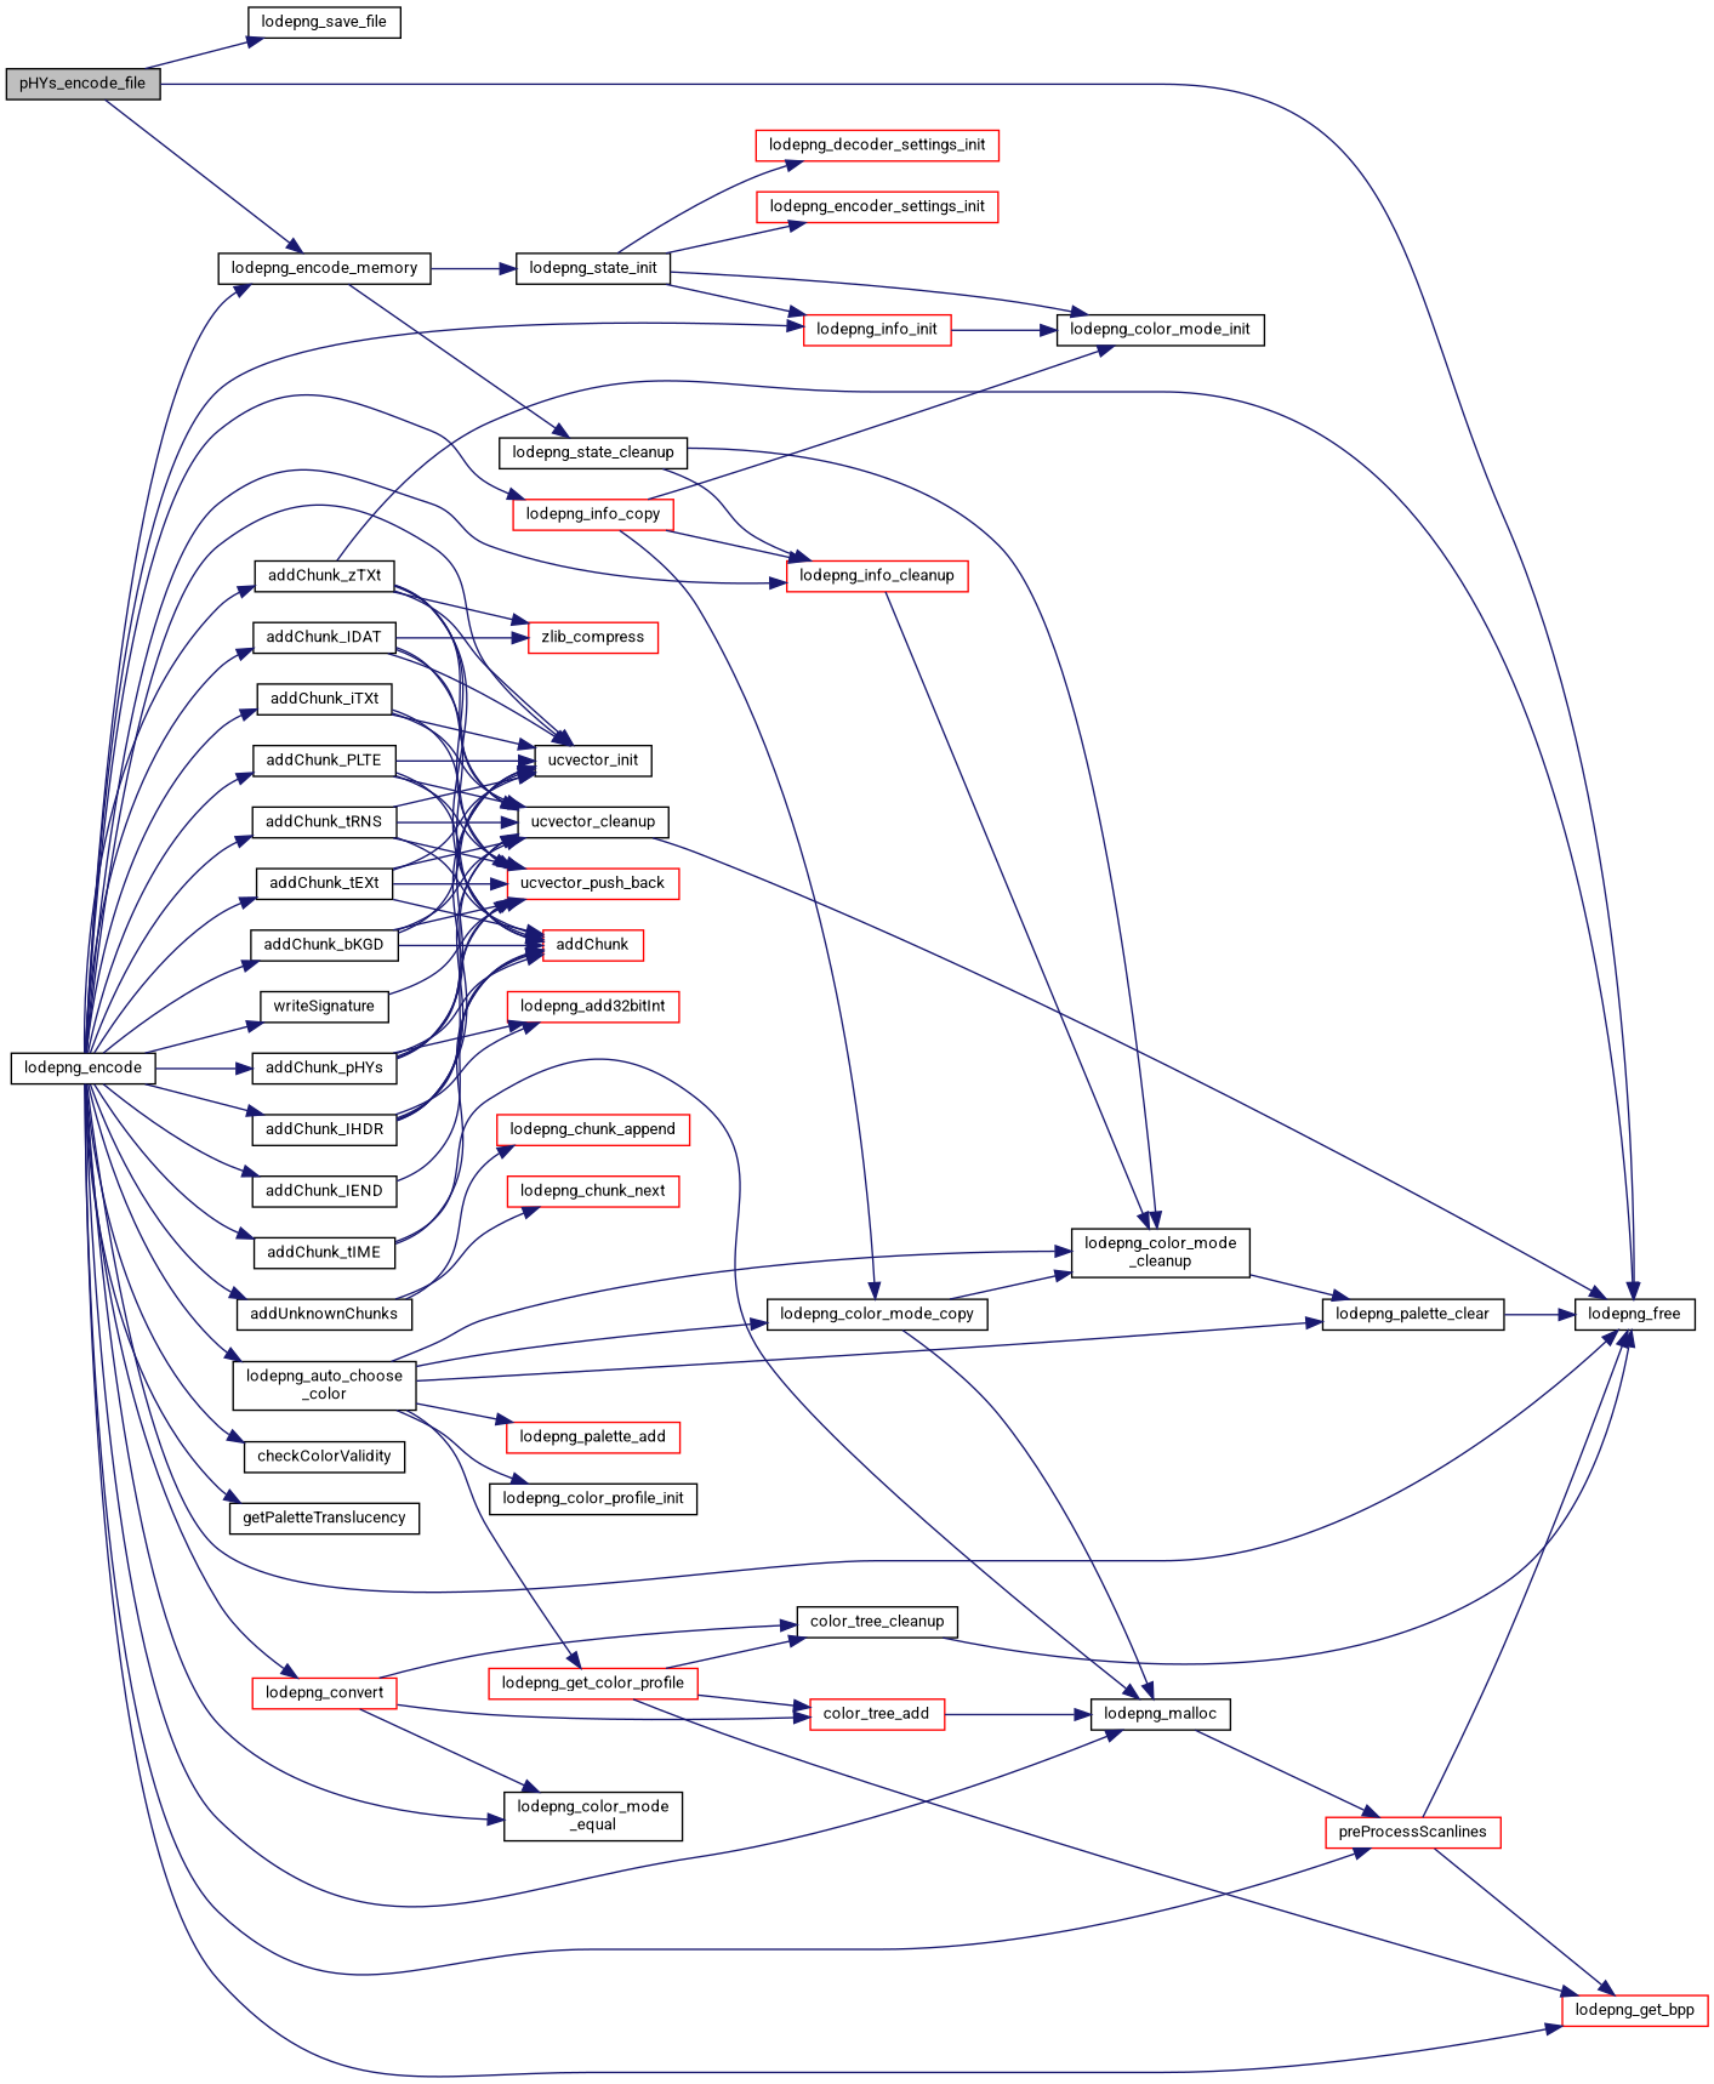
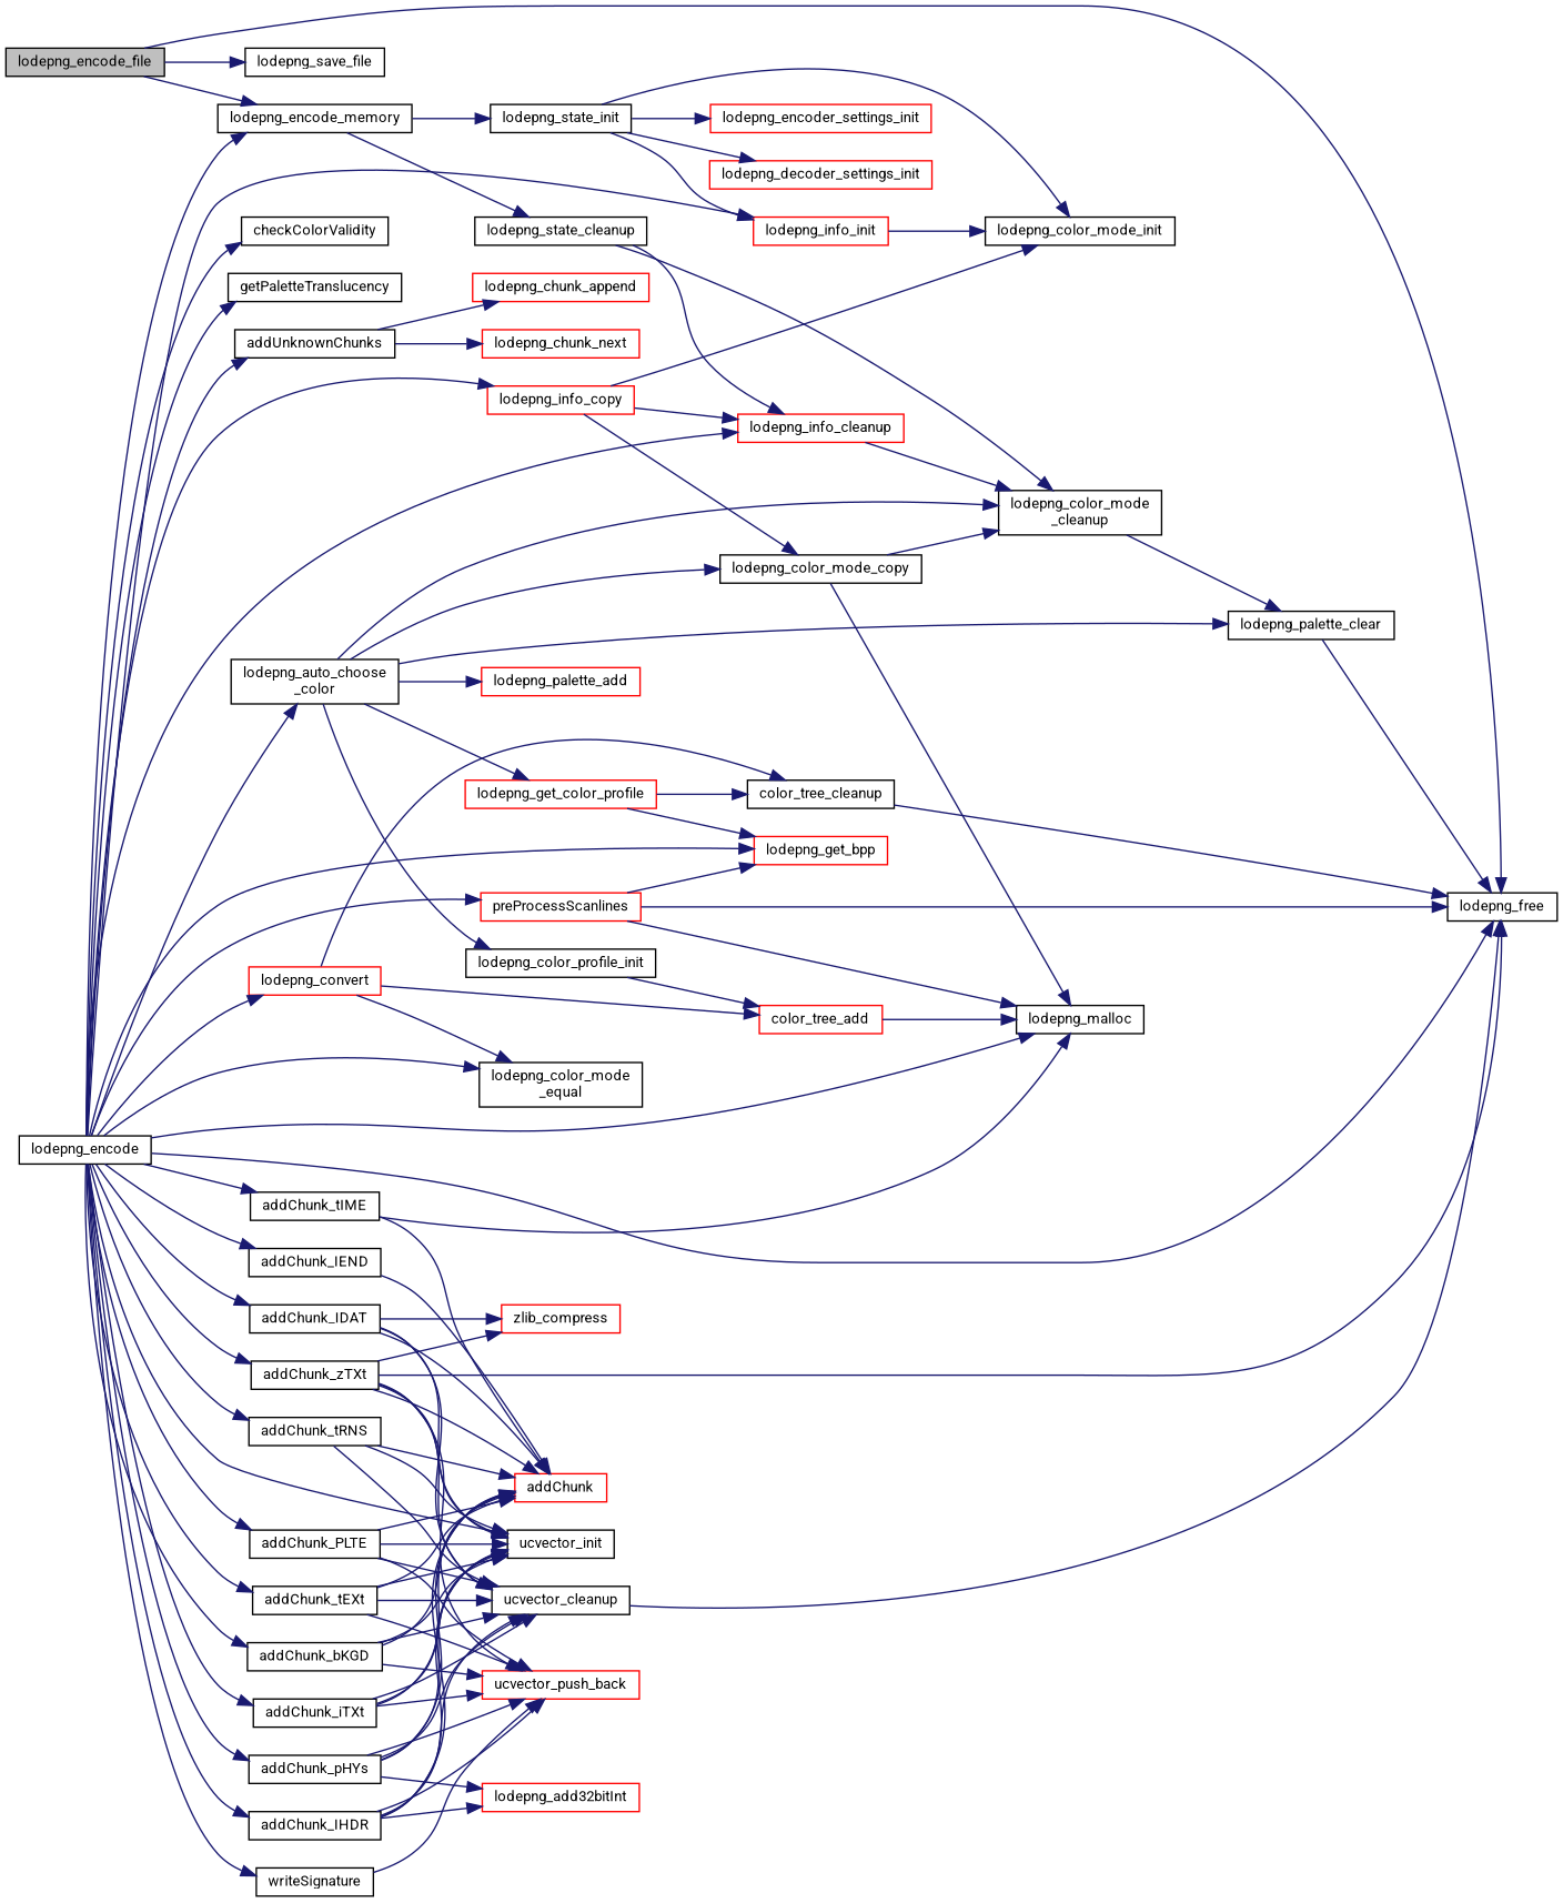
  digraph {
    fontname=Roboto
    rankdir=LR
    node [color=black fillcolor=white fontname=Roboto fontsize=10 shape=record style=filled]
    edge [color=midnightblue fontname=Roboto fontsize=10 labelfontname=Helvetica labelfontsize=10 style=solid]
-   n1 [fillcolor=grey75 fontcolor=black height=0.2 label=pHYs_encode_file width=0.4]
+   n1 [fillcolor=grey75 fontcolor=black height=0.2 label=lodepng_encode_file width=0.4]
    n2 [height=0.2 label=lodepng_encode_memory width=0.4]
    n3 [height=0.2 label=lodepng_free width=0.4]
    n4 [height=0.2 label=lodepng_save_file width=0.4]
    n5 [height=0.2 label=lodepng_state_cleanup width=0.4]
    n6 [height=0.2 label=lodepng_state_init width=0.4]
    n7 [height=0.2 label=lodepng_encode width=0.4]
    n8 [height=0.2 label=addChunk_bKGD width=0.4]
    n9 [height=0.2 label=ucvector_init width=0.4]
    n10 [height=0.2 label=addChunk_IDAT width=0.4]
    n11 [height=0.2 label=addChunk_IEND width=0.4]
    n12 [height=0.2 label=addChunk_IHDR width=0.4]
    n13 [height=0.2 label=addChunk_iTXt width=0.4]
    n14 [height=0.2 label=addChunk_pHYs width=0.4]
    n15 [height=0.2 label=addChunk_PLTE width=0.4]
    n16 [height=0.2 label=addChunk_tEXt width=0.4]
    n17 [height=0.2 label=addChunk_tIME width=0.4]
    n18 [height=0.2 label=lodepng_malloc width=0.4]
    n19 [height=0.2 label=addChunk_tRNS width=0.4]
    n20 [height=0.2 label=addChunk_zTXt width=0.4]
    n21 [height=0.2 label=addUnknownChunks width=0.4]
    n22 [height=0.2 label=checkColorValidity width=0.4]
    n23 [height=0.2 label=getPaletteTranslucency width=0.4]
    n24 [height=0.2 label="lodepng_auto_choose\l_color" width=0.4]
    n25 [color=red height=0.2 label=lodepng_get_bpp width=0.4]
    n26 [height=0.2 label="lodepng_color_mode\l_equal" width=0.4]
    n27 [color=red height=0.2 label=lodepng_convert width=0.4]
    n28 [color=red height=0.2 label=lodepng_info_cleanup width=0.4]
    n29 [color=red height=0.2 label=lodepng_info_copy width=0.4]
    n30 [color=red height=0.2 label=lodepng_info_init width=0.4]
    n31 [color=red height=0.2 label=preProcessScanlines width=0.4]
    n32 [height=0.2 label=writeSignature width=0.4]
    n33 [height=0.2 label="lodepng_color_mode\l_cleanup" width=0.4]
    n34 [height=0.2 label=lodepng_color_mode_init width=0.4]
    n35 [color=red height=0.2 label=lodepng_decoder_settings_init width=0.4]
    n36 [color=red height=0.2 label=lodepng_encoder_settings_init width=0.4]
    n37 [color=red height=0.2 label=addChunk width=0.4]
    n38 [height=0.2 label=ucvector_cleanup width=0.4]
    n39 [color=red height=0.2 label=ucvector_push_back width=0.4]
    n40 [color=red height=0.2 label=zlib_compress width=0.4]
    n41 [color=red height=0.2 label=lodepng_add32bitInt width=0.4]
    n42 [color=red height=0.2 label=lodepng_chunk_append width=0.4]
    n43 [color=red height=0.2 label=lodepng_chunk_next width=0.4]
    n44 [height=0.2 label=lodepng_palette_clear width=0.4]
    n45 [height=0.2 label=lodepng_color_mode_copy width=0.4]
    n46 [height=0.2 label=lodepng_color_profile_init width=0.4]
    n47 [color=red height=0.2 label=lodepng_get_color_profile width=0.4]
    n48 [color=red height=0.2 label=lodepng_palette_add width=0.4]
    n49 [color=red height=0.2 label=color_tree_add width=0.4]
    n50 [height=0.2 label=color_tree_cleanup width=0.4]
    n1 -> n2
    n1 -> n3
    n1 -> n4
    n2 -> n5
    n2 -> n6
    n5 -> n28
    n5 -> n33
    n6 -> n30
    n6 -> n34
    n6 -> n35
    n6 -> n36
    n7 -> n2
    n7 -> n3
    n7 -> n8
    n7 -> n9
    n7 -> n10
    n7 -> n11
    n7 -> n12
    n7 -> n13
    n7 -> n14
    n7 -> n15
    n7 -> n16
    n7 -> n17
    n7 -> n18
    n7 -> n19
    n7 -> n20
    n7 -> n21
    n7 -> n22
    n7 -> n23
    n7 -> n24
    n7 -> n25
    n7 -> n26
    n7 -> n27
    n7 -> n28
    n7 -> n29
    n7 -> n30
    n7 -> n31
    n7 -> n32
    n8 -> n9
    n8 -> n37
    n8 -> n38
    n8 -> n39
    n10 -> n9
    n10 -> n37
    n10 -> n38
    n10 -> n40
    n11 -> n37
    n12 -> n9
    n12 -> n37
    n12 -> n38
    n12 -> n39
    n12 -> n41
    n13 -> n9
+   n13 -> n37
    n13 -> n38
    n13 -> n39
    n14 -> n9
    n14 -> n37
    n14 -> n38
    n14 -> n39
    n14 -> n41
    n15 -> n9
    n15 -> n37
    n15 -> n38
    n15 -> n39
    n16 -> n9
    n16 -> n37
    n16 -> n38
    n16 -> n39
    n17 -> n18
    n17 -> n37
    n19 -> n9
    n19 -> n37
    n19 -> n38
-   n19 -> n39
    n20 -> n3
    n20 -> n9
    n20 -> n37
    n20 -> n38
    n20 -> n39
    n20 -> n40
    n21 -> n42
    n21 -> n43
    n24 -> n33
    n24 -> n44
    n24 -> n45
    n24 -> n46
    n24 -> n47
    n24 -> n48
    n27 -> n26
    n27 -> n49
    n27 -> n50
    n28 -> n33
    n29 -> n28
    n29 -> n34
    n29 -> n45
    n30 -> n34
    n31 -> n3
-   n18 -> n31
+   n31 -> n18
    n31 -> n25
    n32 -> n39
    n33 -> n44
    n38 -> n3
    n44 -> n3
    n45 -> n18
    n45 -> n33
    n47 -> n25
-   n47 -> n49
+   n46 -> n49
    n47 -> n50
    n49 -> n18
    n50 -> n3
  }
